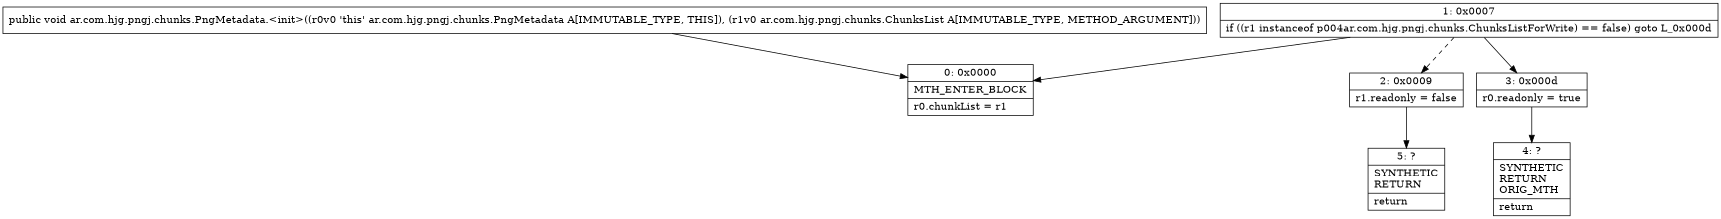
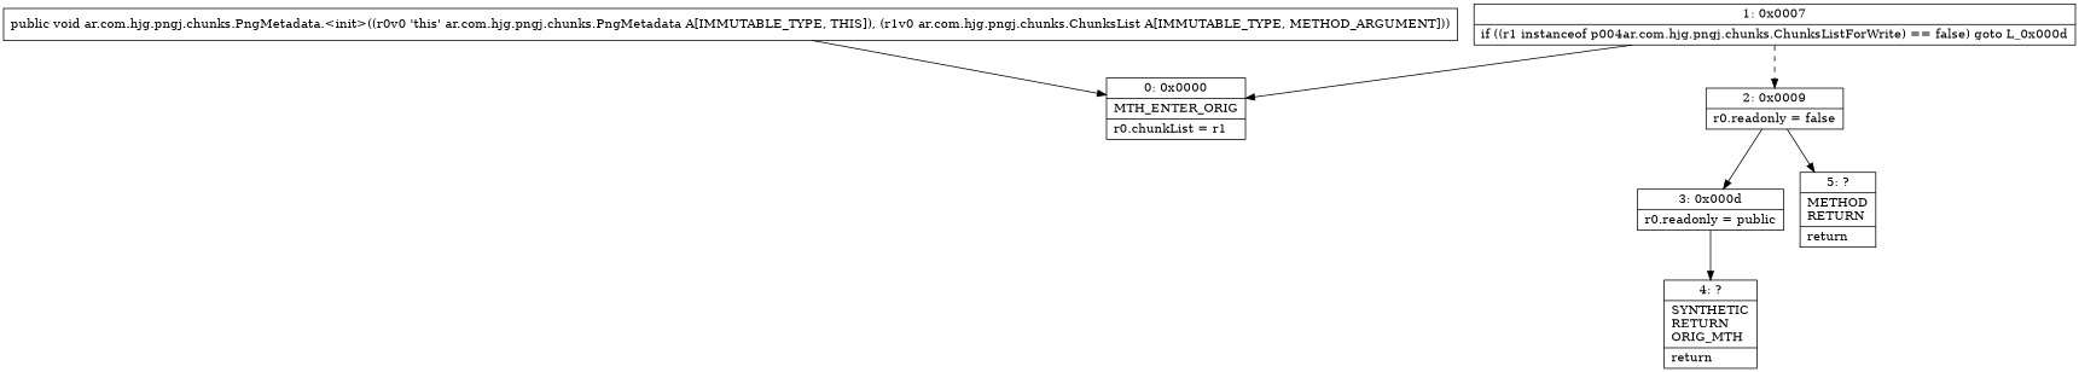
  digraph {
    node [shape=record]
-   n1 [label="{0\:\ 0x0000|MTH_ENTER_BLOCK\l|r0.chunkList = r1\l}"]
+   n1 [label="{0\:\ 0x0000|MTH_ENTER_ORIG\l|r0.chunkList = r1\l}"]
    n2 [label="{1\:\ 0x0007|if ((r1 instanceof p004ar.com.hjg.pngj.chunks.ChunksListForWrite) == false) goto L_0x000d\l}"]
-   n3 [label="{2\:\ 0x0009|r1.readonly = false\l}"]
-   n4 [label="{3\:\ 0x000d|r0.readonly = true\l}"]
-   n5 [label="{5\:\ ?|SYNTHETIC\lRETURN\l|return\l}"]
+   n3 [label="{2\:\ 0x0009|r0.readonly = false\l}"]
+   n4 [label="{3\:\ 0x000d|r0.readonly = public\l}"]
+   n5 [label="{5\:\ ?|METHOD\lRETURN\l|return\l}"]
    n6 [label="{4\:\ ?|SYNTHETIC\lRETURN\lORIG_MTH\l|return\l}"]
    n7 [label="{public void ar.com.hjg.pngj.chunks.PngMetadata.\<init\>((r0v0 'this' ar.com.hjg.pngj.chunks.PngMetadata A[IMMUTABLE_TYPE, THIS]), (r1v0 ar.com.hjg.pngj.chunks.ChunksList A[IMMUTABLE_TYPE, METHOD_ARGUMENT])) }"]
    n2 -> n1
    n2 -> n3 [style=dashed]
-   n2 -> n4
+   n3 -> n4
    n3 -> n5
    n4 -> n6
    n7 -> n1
  }
